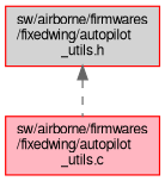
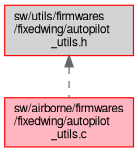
  digraph {
    node [color=red fontname=FreeSans fontsize=10 shape=record style=filled]
-   n1 [fillcolor=lightgrey fontcolor=black height=0.2 label="sw/airborne/firmwares\l/fixedwing/autopilot\l_utils.h" width=0.4]
+   n1 [fillcolor=lightgrey fontcolor=black height=0.2 label="sw/utils/firmwares\l/fixedwing/autopilot\l_utils.h" width=0.4]
    n2 [fillcolor=lightpink height=0.2 label="sw/airborne/firmwares\l/fixedwing/autopilot\l_utils.c" width=0.4]
    n1 -> n2 [color=gray40 dir=back fontname=FreeSans fontsize=10 labelfontname=FreeSans labelfontsize=10 style=dashed]
  }
